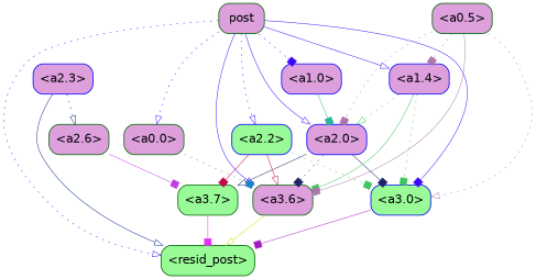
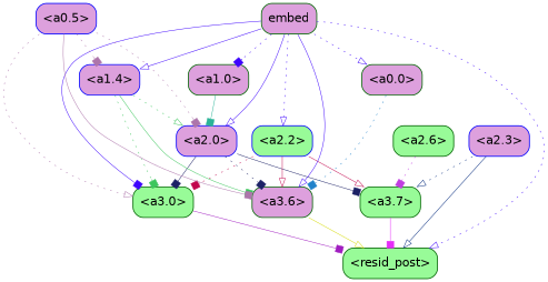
  strict digraph {
    splines=true
    node [color=darkgreen fillcolor=plum fontname=Helvetica shape=box style="filled, rounded"]
    edge [arrowhead=box color="#3e05fd" penwidth=0.6 style=solid]
    "<a3.7>" [fillcolor=palegreen]
    "<resid_post>" [fillcolor=palegreen]
    "<a3.6>"
-   "<a3.0>" [color=blue fillcolor=palegreen]
+   "<a3.0>" [fillcolor=palegreen]
    "<a2.3>" [color=blue]
    "<a2.0>" [color=blue]
    "<a1.4>" [color=blue]
-   "<a2.6>"
+   "<a2.6>" [fillcolor=palegreen]
    "<a2.2>" [color=blue fillcolor=palegreen]
-   embed [label=post]
+   embed
    "<a0.0>"
-   "<a1.0>" [color=blue]
-   "<a0.5>"
+   "<a1.0>"
+   "<a0.5>" [color=blue]
    "<a3.7>" -> "<resid_post>" [color="#e62ef9"]
    "<a3.6>" -> "<resid_post>" [arrowhead=onormal color="#d5da06"]
    "<a3.0>" -> "<resid_post>" [color="#a01ec0"]
-   "<a2.3>" -> "<a2.6>" [arrowhead=onormal color="#00277b" style=dotted]
+   "<a2.3>" -> "<a3.7>" [arrowhead=onormal color="#00277b" style=dotted]
    "<a2.3>" -> "<resid_post>" [arrowhead=onormal color="#00277b"]
-   "<a2.0>" -> "<a3.7>" [arrowhead=onormal color="#1d2266"]
+   "<a2.0>" -> "<a3.7>" [color="#1d2266"]
    "<a2.0>" -> "<a3.6>" [color="#1d2266" style=dotted]
    "<a2.0>" -> "<a3.0>" [color="#1d2266"]
    "<a1.4>" -> "<a3.6>" [color="#3dc65d"]
    "<a1.4>" -> "<a3.0>" [color="#3dc65d" style=dotted]
    "<a1.4>" -> "<a2.0>" [arrowhead=onormal color="#3dc65d" style=dotted]
-   "<a2.6>" -> "<a3.7>" [color="#c13de1"]
-   "<a2.2>" -> "<a3.7>" [color="#c1064d"]
+   "<a2.6>" -> "<a3.7>" [color="#c13de1" style=dotted]
+   "<a2.2>" -> "<a3.7>" [arrowhead=onormal color="#c1064d"]
    "<a2.2>" -> "<a3.6>" [arrowhead=onormal color="#c1064d"]
-   "<a2.2>" -> "<a3.0>" [color="#3dc65d" style=dotted]
+   "<a2.2>" -> "<a3.0>" [color="#c1064d" style=dotted]
    embed -> "<resid_post>" [arrowhead=onormal style=dotted]
    embed -> "<a3.6>" [arrowhead=onormal]
    embed -> "<a3.0>"
    embed -> "<a2.0>" [arrowhead=onormal]
    embed -> "<a1.4>" [arrowhead=onormal]
    embed -> "<a2.2>" [arrowhead=onormal style=dotted]
    embed -> "<a0.0>" [arrowhead=onormal style=dotted]
    embed -> "<a1.0>" [style=dotted]
    "<a0.0>" -> "<a3.6>" [color="#2182ca" style=dotted]
    "<a1.0>" -> "<a2.0>" [color="#2cb498"]
    "<a0.5>" -> "<a3.6>" [color="#ad75ab"]
    "<a0.5>" -> "<a3.0>" [arrowhead=onormal color="#ad75ab" style=dotted]
    "<a0.5>" -> "<a2.0>" [color="#ad75ab" style=dotted]
    "<a0.5>" -> "<a1.4>" [color="#ad75ab" style=dotted]
  }
